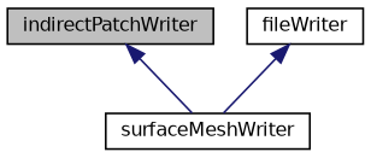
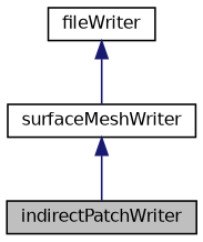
  digraph {
    node [color=black fontname=Helvetica fontsize=10 shape=record]
    edge [color=midnightblue dir=back fontname=Helvetica fontsize=10 labelfontname=Helvetica labelfontsize=10 style=solid]
    n1 [fillcolor=grey75 fontcolor=black height=0.2 label=indirectPatchWriter style=filled width=0.4]
    n2 [height=0.2 label=surfaceMeshWriter width=0.4]
    n3 [height=0.2 label=fileWriter width=0.4]
-   n1 -> n2
+   n2 -> n1
    n3 -> n2
  }
